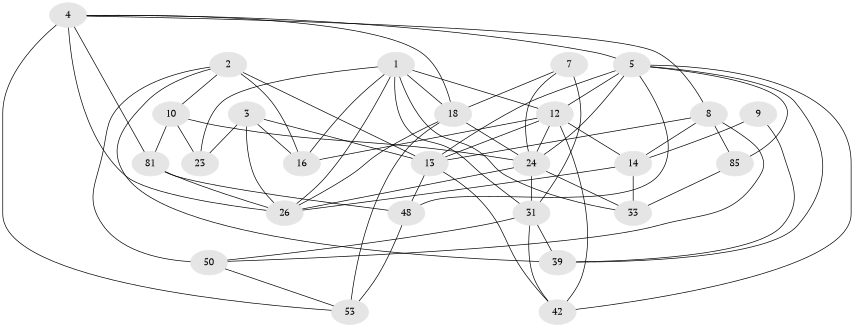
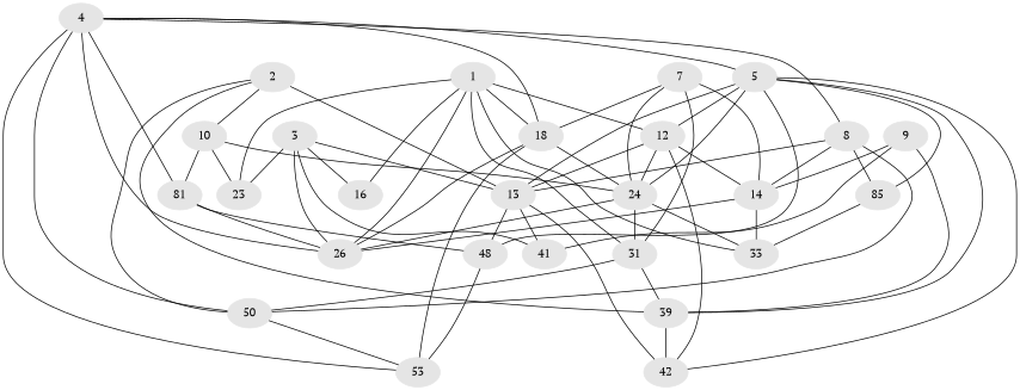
  graph {
    fontname="PT Serif"
    node [color=gray90 fontname="PT Serif" style=filled]
    edge [fontname="PT Serif"]
    1 [super="+28+20"]
    12 [super="+36+43+40"]
    n3 [label=18 super="+37"]
    16
    23
    26 [super="+49+44"]
    31 [super="+35"]
    33 [super="+46"]
    13 [super="+22+19"]
    24 [super="+27+45"]
    42
    14 [super="+47"]
    53
    50 [super="+51"]
    39
    2 [super="+6"]
    10
    n18 [label=81]
+   41
    48
    3 [super="+21+18"]
    4 [super="+30+32"]
    5 [super="+29+38"]
    8 [super="+17"]
    n25 [label=85]
    7
    9
    1 -- 12 [weight=2]
    1 -- n3
    1 -- 16
    1 -- 23
    1 -- 26
    1 -- 31 [weight=2]
    1 -- 33 [weight=2]
-   12 -- 16
    12 -- 13
    12 -- 24
    12 -- 42
    12 -- 14
    n3 -- 26
    n3 -- 24
    n3 -- 53
    31 -- 50
    31 -- 39
    13 -- 42
+   13 -- 41
    13 -- 48
    24 -- 26
    24 -- 31
    24 -- 33
    14 -- 26
    14 -- 33 [weight=2]
    50 -- 53
-   31 -- 42
-   2 -- 16
+   39 -- 42
    2 -- 13 [weight=2]
    2 -- 50
    2 -- 39
    2 -- 10
    10 -- 23
    10 -- 24
    10 -- n18
    n18 -- 26
    n18 -- 48
    48 -- 53
    3 -- 16
    3 -- 23 [weight=2]
    3 -- 26 [weight=2]
    3 -- 13 [weight=2]
+   3 -- 41
    4 -- n3
    4 -- 26
    4 -- 53
+   4 -- 50 [weight=2]
    4 -- n18
    4 -- 5
    4 -- 8
    5 -- 12
    5 -- 13
    5 -- 24
    5 -- 42
    5 -- 39
    5 -- 48
    5 -- n25
    8 -- 13
    8 -- 14
    8 -- 50
    8 -- n25 [weight=2]
    n25 -- 33
    7 -- n3
    7 -- 31
    7 -- 24
+   7 -- 14
    9 -- 14 [weight=2]
    9 -- 39
+   9 -- 41
  }
